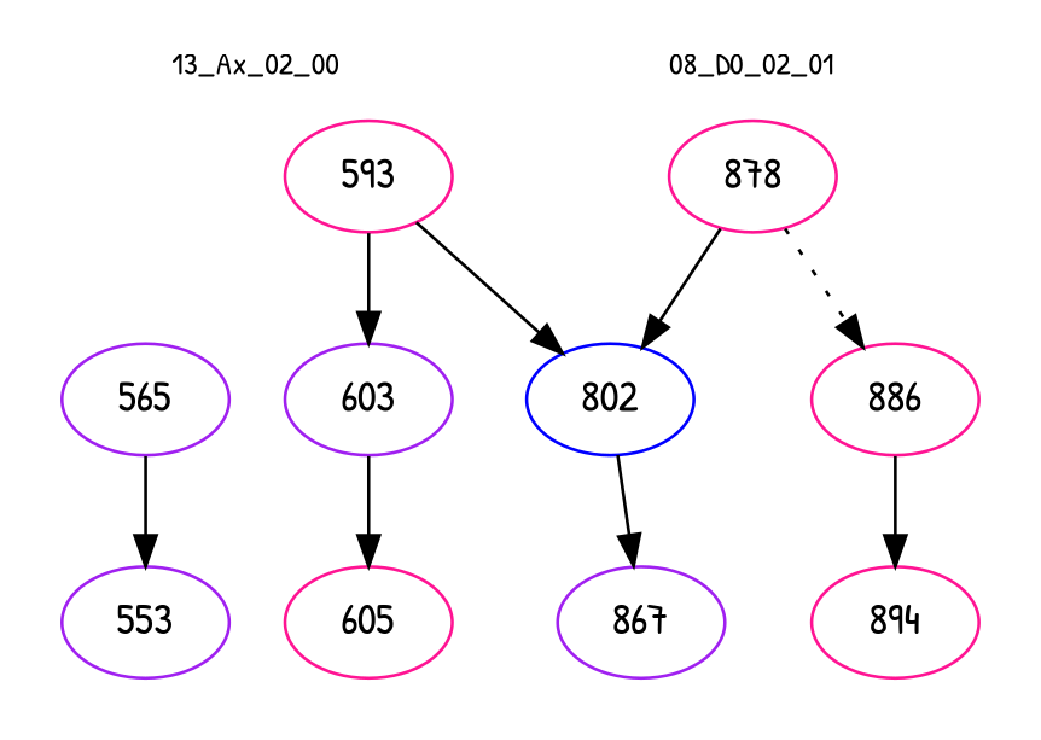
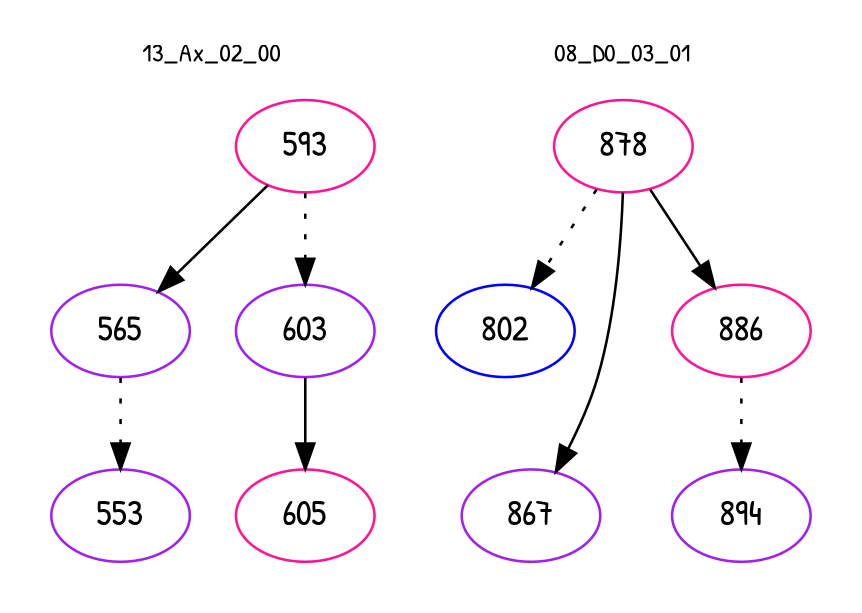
  digraph {
    fontname="Patrick Hand"
    node [color=purple fontname="Patrick Hand"]
    edge [arrowhead=normal color=black fontname="Patrick Hand" style=solid]
    n1 [color=deeppink label=593]
    n2 [label=565]
    n3 [label=603]
    n4 [label=553]
    n5 [color=deeppink label=605]
    n6 [color=deeppink label=878]
    n7 [color=blue label=802]
    n8 [color=deeppink label=886]
    n9 [label=867]
-   n10 [color=deeppink label=894]
+   n10 [label=894]
    subgraph cluster_1 {
      color=white
      fontsize=10
      label="13_Ax_02_00"
      n1
      n2
      n3
      n4
      n5
    }
    subgraph cluster_2 {
      color=white
      fontsize=10
-     label="08_D0_02_01"
+     label="08_D0_03_01"
      n6
      n7
      n8
      n9
      n10
    }
-   n1 -> n7
-   n1 -> n3
-   n2 -> n4
+   n1 -> n2
+   n1 -> n3 [style=dotted]
+   n2 -> n4 [style=dotted]
    n3 -> n5
-   n6 -> n7
-   n6 -> n8 [style=dotted]
-   n7 -> n9
-   n8 -> n10
+   n6 -> n7 [style=dotted]
+   n6 -> n8
+   n6 -> n9
+   n8 -> n10 [style=dotted]
  }
